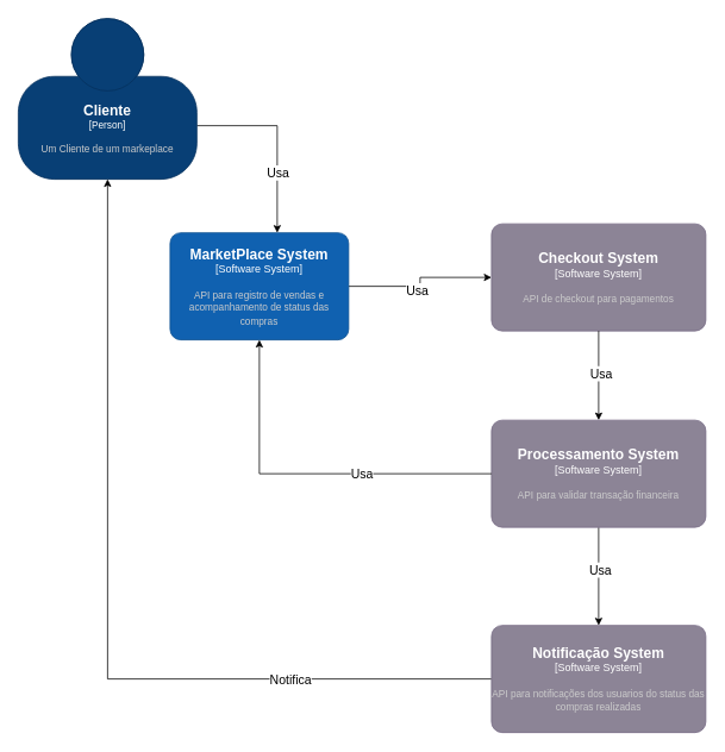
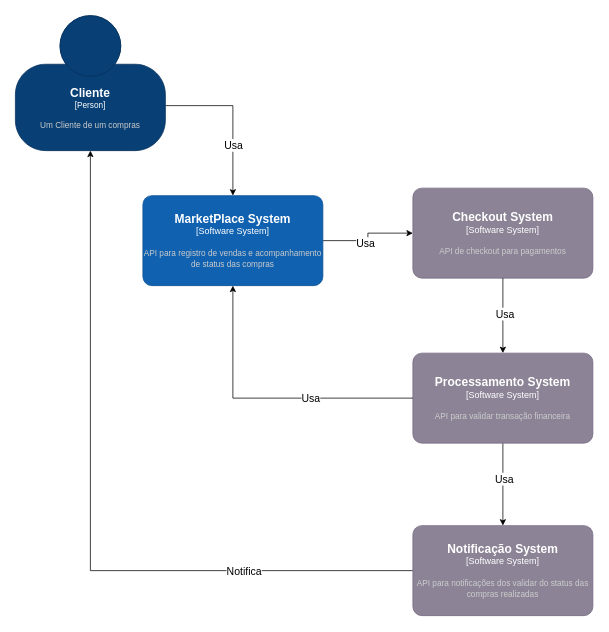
  <mxCell id="0" />
  <mxCell id="1" parent="0" />
  <mxCell id="2" style="edgeStyle=orthogonalEdgeStyle;rounded=0;orthogonalLoop=1;jettySize=auto;html=1;" parent="1" source="4" target="7" edge="1"><mxGeometry relative="1" as="geometry"><Array as="points"><mxPoint x="310" y="140" /></Array></mxGeometry></mxCell>
  <mxCell id="3" value="Usa" style="edgeLabel;html=1;align=center;verticalAlign=middle;resizable=0;points=[];fontSize=14;" parent="2" vertex="1" connectable="0"><mxGeometry x="-0.096" y="-1" relative="1" as="geometry"><mxPoint x="1" y="47" as="offset" /></mxGeometry></mxCell>
- <mxCell id="4" value="&lt;font style=&quot;font-size: 16px&quot;&gt;&lt;b&gt;Cliente&lt;/b&gt;&lt;/font&gt;&lt;div&gt;[Person]&lt;/div&gt;&lt;br&gt;&lt;div&gt;&lt;font style=&quot;font-size: 11px&quot;&gt;&lt;font color=&quot;#cccccc&quot;&gt;Um Cliente de um markeplace&lt;/font&gt;&lt;/div&gt;" style="html=1;fontSize=11;dashed=0;whiteSpace=wrap;fillColor=#083F75;strokeColor=#06315C;fontColor=#ffffff;shape=mxgraph.c4.person2;align=center;metaEdit=1;points=[[0.5,0,0],[1,0.5,0],[1,0.75,0],[0.75,1,0],[0.5,1,0],[0.25,1,0],[0,0.75,0],[0,0.5,0]];resizable=0;" parent="1" vertex="1"><mxGeometry x="20" y="20" width="200" height="180" as="geometry" /></mxCell>
+ <mxCell id="4" value="&lt;font style=&quot;font-size: 16px&quot;&gt;&lt;b&gt;Cliente&lt;/b&gt;&lt;/font&gt;&lt;div&gt;[Person]&lt;/div&gt;&lt;br&gt;&lt;div&gt;&lt;font style=&quot;font-size: 11px&quot;&gt;&lt;font color=&quot;#cccccc&quot;&gt;Um Cliente de um compras&lt;/font&gt;&lt;/div&gt;" style="html=1;fontSize=11;dashed=0;whiteSpace=wrap;fillColor=#083F75;strokeColor=#06315C;fontColor=#ffffff;shape=mxgraph.c4.person2;align=center;metaEdit=1;points=[[0.5,0,0],[1,0.5,0],[1,0.75,0],[0.75,1,0],[0.5,1,0],[0.25,1,0],[0,0.75,0],[0,0.5,0]];resizable=0;" parent="1" vertex="1"><mxGeometry x="20" y="20" width="200" height="180" as="geometry" /></mxCell>
  <mxCell id="5" style="edgeStyle=orthogonalEdgeStyle;rounded=0;orthogonalLoop=1;jettySize=auto;html=1;" parent="1" source="7" target="10" edge="1"><mxGeometry relative="1" as="geometry" /></mxCell>
  <mxCell id="6" value="Usa" style="edgeLabel;html=1;align=center;verticalAlign=middle;resizable=0;points=[];fontSize=14;" parent="5" vertex="1" connectable="0"><mxGeometry x="-0.058" y="4" relative="1" as="geometry"><mxPoint y="4" as="offset" /></mxGeometry></mxCell>
- <mxCell id="7" value="&lt;font style=&quot;font-size: 16px&quot;&gt;&lt;b&gt;MarketPlace System&lt;/b&gt;&lt;/font&gt;&lt;div&gt;[Software System]&lt;/div&gt;&lt;br&gt;&lt;div&gt;&lt;font style=&quot;font-size: 11px&quot;&gt;&lt;font color=&quot;#cccccc&quot;&gt;API para registro de vendas e acompanhamento de status das compras&lt;/font&gt;&lt;/div&gt;" style="rounded=1;whiteSpace=wrap;html=1;labelBackgroundColor=none;fillColor=#1061B0;fontColor=#ffffff;align=center;arcSize=10;strokeColor=#0D5091;metaEdit=1;resizable=0;points=[[0.25,0,0],[0.5,0,0],[0.75,0,0],[1,0.25,0],[1,0.5,0],[1,0.75,0],[0.75,1,0],[0.5,1,0],[0.25,1,0],[0,0.75,0],[0,0.5,0],[0,0.25,0]];" parent="1" vertex="1"><mxGeometry x="190" y="260" width="200" height="120" as="geometry" /></mxCell>
+ <mxCell id="7" value="&lt;font style=&quot;font-size: 16px&quot;&gt;&lt;b&gt;MarketPlace System&lt;/b&gt;&lt;/font&gt;&lt;div&gt;[Software System]&lt;/div&gt;&lt;br&gt;&lt;div&gt;&lt;font style=&quot;font-size: 11px&quot;&gt;&lt;font color=&quot;#cccccc&quot;&gt;API para registro de vendas e acompanhamento de status das compras&lt;/font&gt;&lt;/div&gt;" style="rounded=1;whiteSpace=wrap;html=1;labelBackgroundColor=none;fillColor=#1061B0;fontColor=#ffffff;align=center;arcSize=10;strokeColor=#0D5091;metaEdit=1;resizable=0;points=[[0.25,0,0],[0.5,0,0],[0.75,0,0],[1,0.25,0],[1,0.5,0],[1,0.75,0],[0.75,1,0],[0.5,1,0],[0.25,1,0],[0,0.75,0],[0,0.5,0],[0,0.25,0]];" parent="1" vertex="1"><mxGeometry x="190" y="260" width="240" height="120" as="geometry" /></mxCell>
  <mxCell id="8" style="edgeStyle=orthogonalEdgeStyle;rounded=0;orthogonalLoop=1;jettySize=auto;html=1;" parent="1" source="16" target="13" edge="1"><mxGeometry relative="1" as="geometry" /></mxCell>
  <mxCell id="9" value="Usa" style="edgeLabel;html=1;align=center;verticalAlign=middle;resizable=0;points=[];fontSize=14;" parent="8" vertex="1" connectable="0"><mxGeometry x="-0.278" y="1" relative="1" as="geometry"><mxPoint y="7" as="offset" /></mxGeometry></mxCell>
  <mxCell id="10" value="&lt;font style=&quot;font-size: 16px&quot;&gt;&lt;b&gt;Checkout System&lt;/b&gt;&lt;/font&gt;&lt;div&gt;[Software System]&lt;/div&gt;&lt;br&gt;&lt;div&gt;&lt;font style=&quot;font-size: 11px&quot;&gt;&lt;font color=&quot;#cccccc&quot;&gt;API de checkout para pagamentos&lt;/font&gt;&lt;/div&gt;" style="rounded=1;whiteSpace=wrap;html=1;labelBackgroundColor=none;fillColor=#8C8496;fontColor=#ffffff;align=center;arcSize=10;strokeColor=#736782;metaEdit=1;resizable=0;points=[[0.25,0,0],[0.5,0,0],[0.75,0,0],[1,0.25,0],[1,0.5,0],[1,0.75,0],[0.75,1,0],[0.5,1,0],[0.25,1,0],[0,0.75,0],[0,0.5,0],[0,0.25,0]];" parent="1" vertex="1"><mxGeometry x="550" y="250" width="240" height="120" as="geometry" /></mxCell>
  <mxCell id="11" style="edgeStyle=orthogonalEdgeStyle;rounded=0;orthogonalLoop=1;jettySize=auto;html=1;" parent="1" source="13" target="4" edge="1"><mxGeometry relative="1" as="geometry" /></mxCell>
  <mxCell id="12" value="Notifica" style="edgeLabel;html=1;align=center;verticalAlign=middle;resizable=0;points=[];fontSize=14;" parent="11" vertex="1" connectable="0"><mxGeometry x="-0.623" y="-3" relative="1" as="geometry"><mxPoint x="-39" y="3" as="offset" /></mxGeometry></mxCell>
- <mxCell id="13" value="&lt;font style=&quot;font-size: 16px&quot;&gt;&lt;b&gt;Notificação System&lt;/b&gt;&lt;/font&gt;&lt;div&gt;[Software System]&lt;/div&gt;&lt;br&gt;&lt;div&gt;&lt;font style=&quot;font-size: 11px&quot;&gt;&lt;font color=&quot;#cccccc&quot;&gt;API para notificações dos usuarios do status das compras realizadas&lt;/font&gt;&lt;/div&gt;" style="rounded=1;whiteSpace=wrap;html=1;labelBackgroundColor=none;fillColor=#8C8496;fontColor=#ffffff;align=center;arcSize=10;strokeColor=#736782;metaEdit=1;resizable=0;points=[[0.25,0,0],[0.5,0,0],[0.75,0,0],[1,0.25,0],[1,0.5,0],[1,0.75,0],[0.75,1,0],[0.5,1,0],[0.25,1,0],[0,0.75,0],[0,0.5,0],[0,0.25,0]];" parent="1" vertex="1"><mxGeometry x="550" y="700" width="240" height="120" as="geometry" /></mxCell>
+ <mxCell id="13" value="&lt;font style=&quot;font-size: 16px&quot;&gt;&lt;b&gt;Notificação System&lt;/b&gt;&lt;/font&gt;&lt;div&gt;[Software System]&lt;/div&gt;&lt;br&gt;&lt;div&gt;&lt;font style=&quot;font-size: 11px&quot;&gt;&lt;font color=&quot;#cccccc&quot;&gt;API para notificações dos validar do status das compras realizadas&lt;/font&gt;&lt;/div&gt;" style="rounded=1;whiteSpace=wrap;html=1;labelBackgroundColor=none;fillColor=#8C8496;fontColor=#ffffff;align=center;arcSize=10;strokeColor=#736782;metaEdit=1;resizable=0;points=[[0.25,0,0],[0.5,0,0],[0.75,0,0],[1,0.25,0],[1,0.5,0],[1,0.75,0],[0.75,1,0],[0.5,1,0],[0.25,1,0],[0,0.75,0],[0,0.5,0],[0,0.25,0]];" parent="1" vertex="1"><mxGeometry x="550" y="700" width="240" height="120" as="geometry" /></mxCell>
  <mxCell id="14" value="" style="edgeStyle=orthogonalEdgeStyle;rounded=0;orthogonalLoop=1;jettySize=auto;html=1;" parent="1" source="10" target="16" edge="1"><mxGeometry relative="1" as="geometry"><mxPoint x="610" y="390" as="sourcePoint" /><mxPoint x="620" y="640" as="targetPoint" /></mxGeometry></mxCell>
  <mxCell id="15" value="Usa" style="edgeLabel;html=1;align=center;verticalAlign=middle;resizable=0;points=[];fontSize=14;" parent="14" vertex="1" connectable="0"><mxGeometry x="-0.056" y="2" relative="1" as="geometry"><mxPoint as="offset" /></mxGeometry></mxCell>
  <mxCell id="16" value="&lt;font style=&quot;font-size: 16px&quot;&gt;&lt;b&gt;Processamento System&lt;/b&gt;&lt;/font&gt;&lt;div&gt;[Software System]&lt;/div&gt;&lt;br&gt;&lt;div&gt;&lt;font style=&quot;font-size: 11px&quot;&gt;&lt;font color=&quot;#cccccc&quot;&gt;API para validar transação financeira&lt;/font&gt;&lt;/div&gt;" style="rounded=1;whiteSpace=wrap;html=1;labelBackgroundColor=none;fillColor=#8C8496;fontColor=#ffffff;align=center;arcSize=10;strokeColor=#736782;metaEdit=1;resizable=0;points=[[0.25,0,0],[0.5,0,0],[0.75,0,0],[1,0.25,0],[1,0.5,0],[1,0.75,0],[0.75,1,0],[0.5,1,0],[0.25,1,0],[0,0.75,0],[0,0.5,0],[0,0.25,0]];" parent="1" vertex="1"><mxGeometry x="550" y="470" width="240" height="120" as="geometry" /></mxCell>
  <mxCell id="17" style="edgeStyle=orthogonalEdgeStyle;rounded=0;orthogonalLoop=1;jettySize=auto;html=1;entryX=0.5;entryY=1;entryDx=0;entryDy=0;entryPerimeter=0;" parent="1" source="16" target="7" edge="1"><mxGeometry relative="1" as="geometry" /></mxCell>
  <mxCell id="18" value="Usa" style="edgeLabel;html=1;align=center;verticalAlign=middle;resizable=0;points=[];fontSize=14;" parent="17" vertex="1" connectable="0"><mxGeometry x="-0.062" y="2" relative="1" as="geometry"><mxPoint x="46" y="-2" as="offset" /></mxGeometry></mxCell>
